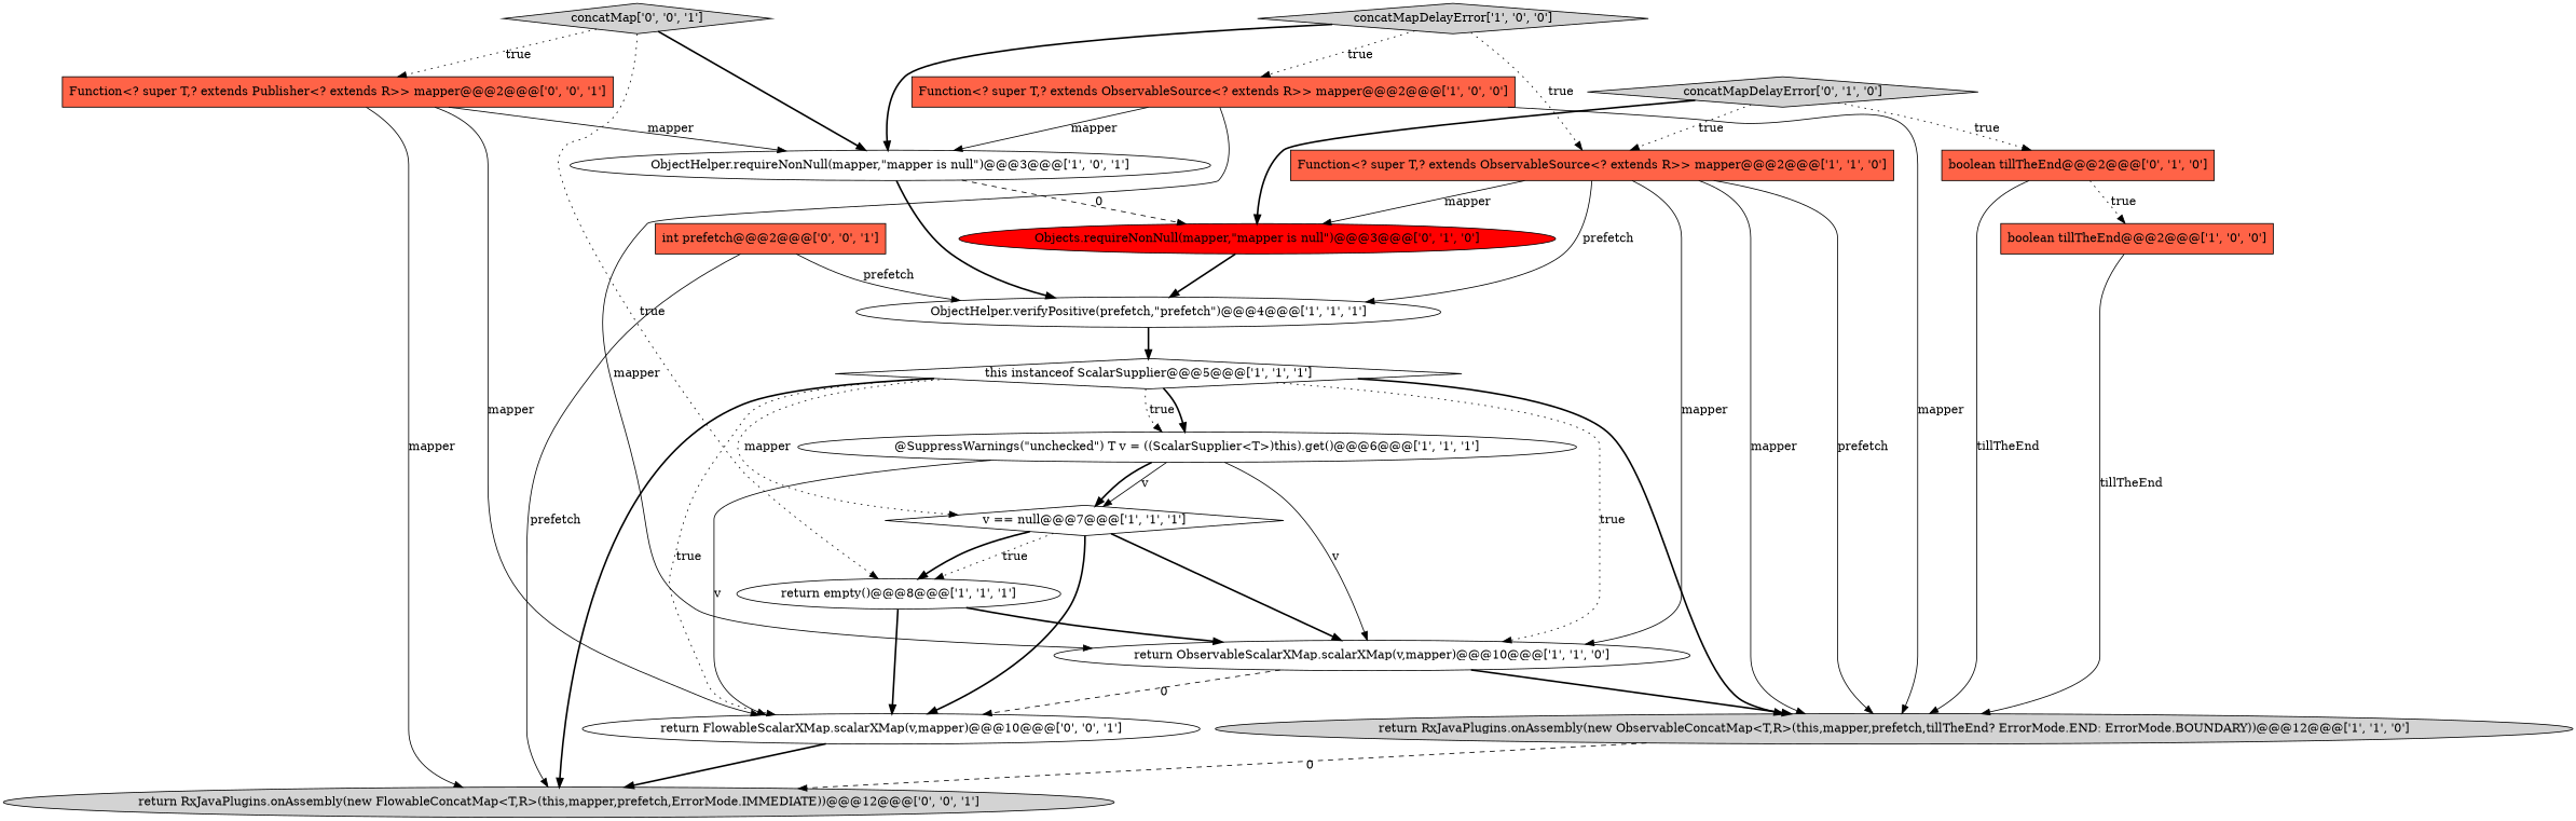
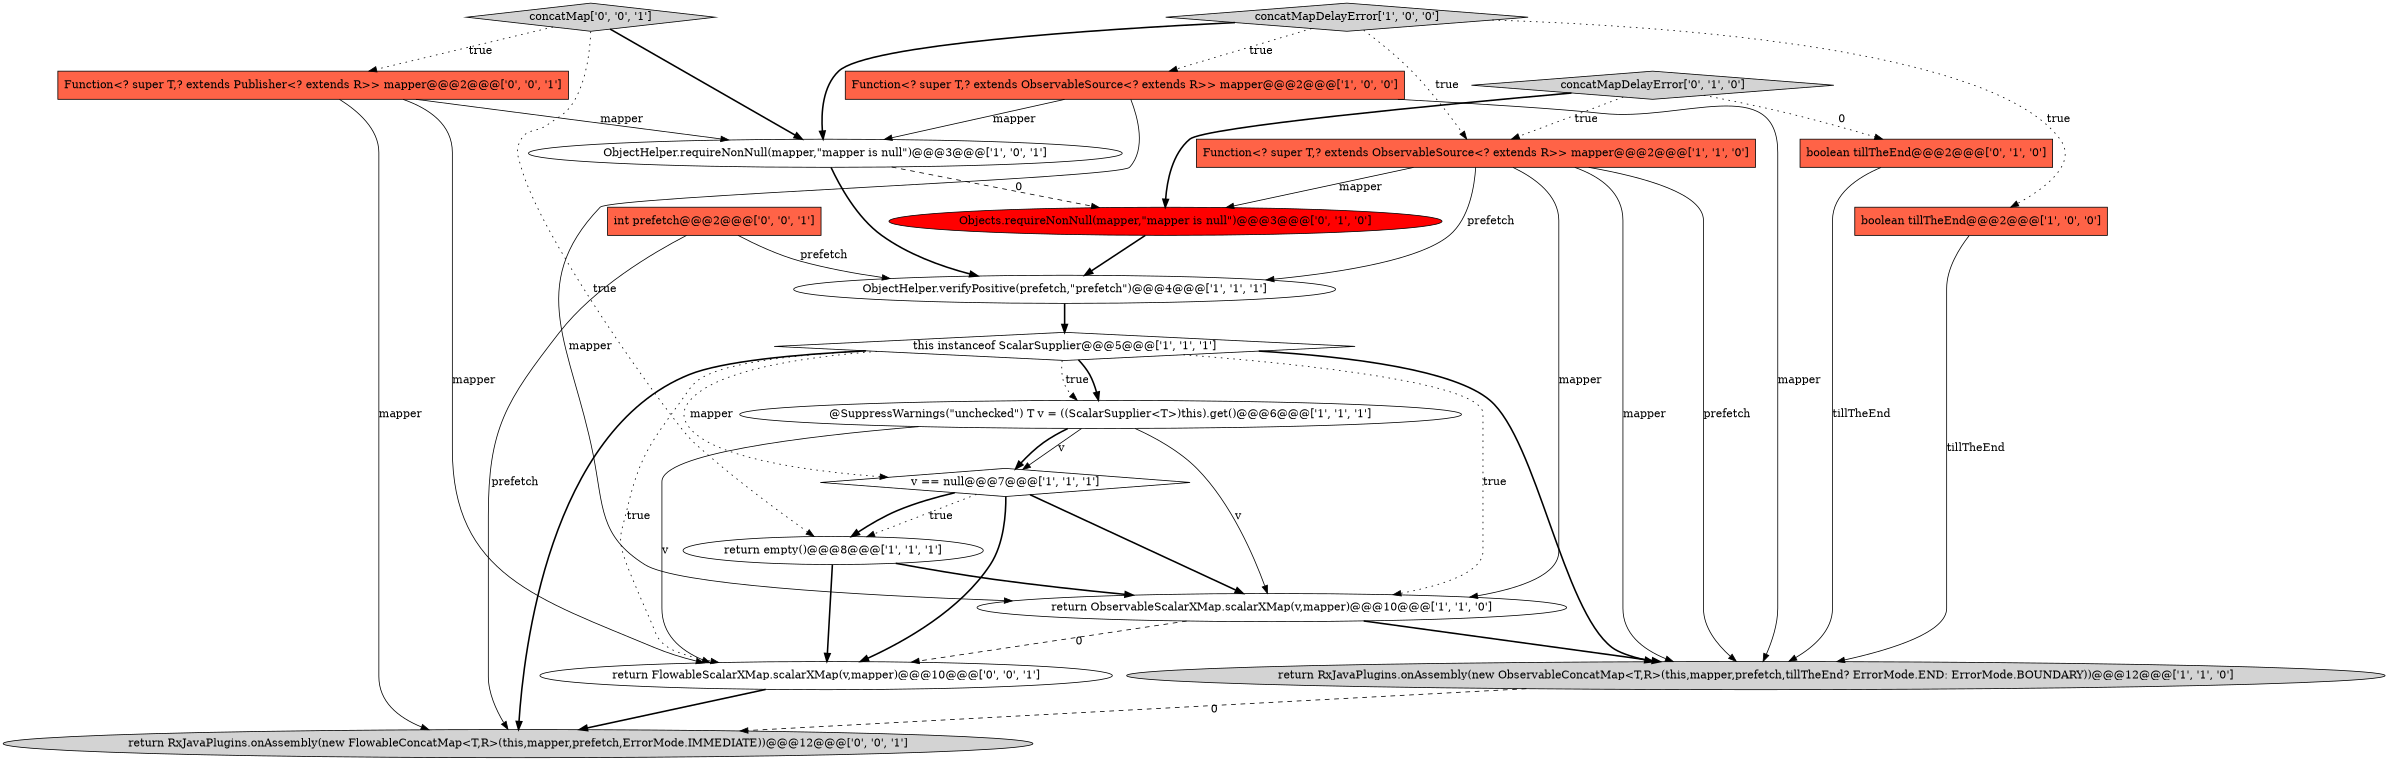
  digraph {
    node [fillcolor=white shape=ellipse style=filled]
    edge [style=solid]
    n1 [label="ObjectHelper.verifyPositive(prefetch,\"prefetch\")@@@4@@@['1', '1', '1']"]
    n2 [label="this instanceof ScalarSupplier@@@5@@@['1', '1', '1']" shape=diamond]
    n3 [fillcolor=lightgray label="return RxJavaPlugins.onAssembly(new ObservableConcatMap<T,R>(this,mapper,prefetch,tillTheEnd? ErrorMode.END: ErrorMode.BOUNDARY))@@@12@@@['1', '1', '0']"]
    n4 [fillcolor=lightgray label="return RxJavaPlugins.onAssembly(new FlowableConcatMap<T,R>(this,mapper,prefetch,ErrorMode.IMMEDIATE))@@@12@@@['0', '0', '1']"]
    n5 [label="@SuppressWarnings(\"unchecked\") T v = ((ScalarSupplier<T>)this).get()@@@6@@@['1', '1', '1']"]
    n6 [label="return ObservableScalarXMap.scalarXMap(v,mapper)@@@10@@@['1', '1', '0']"]
    n7 [label="return FlowableScalarXMap.scalarXMap(v,mapper)@@@10@@@['0', '0', '1']"]
    n8 [label="v == null@@@7@@@['1', '1', '1']" shape=diamond]
    n9 [fillcolor=tomato label="boolean tillTheEnd@@@2@@@['0', '1', '0']" shape=box]
    n10 [fillcolor=tomato label="int prefetch@@@2@@@['0', '0', '1']" shape=box]
    n11 [label="return empty()@@@8@@@['1', '1', '1']"]
    n12 [label="ObjectHelper.requireNonNull(mapper,\"mapper is null\")@@@3@@@['1', '0', '1']"]
    n13 [fillcolor=red label="Objects.requireNonNull(mapper,\"mapper is null\")@@@3@@@['0', '1', '0']"]
    n14 [fillcolor=lightgray label="concatMapDelayError['1', '0', '0']" shape=diamond]
    n15 [fillcolor=tomato label="Function<? super T,? extends ObservableSource<? extends R>> mapper@@@2@@@['1', '1', '0']" shape=box]
    n16 [fillcolor=tomato label="boolean tillTheEnd@@@2@@@['1', '0', '0']" shape=box]
    n17 [fillcolor=tomato label="Function<? super T,? extends ObservableSource<? extends R>> mapper@@@2@@@['1', '0', '0']" shape=box]
    n18 [fillcolor=lightgray label="concatMapDelayError['0', '1', '0']" shape=diamond]
    n19 [fillcolor=lightgray label="concatMap['0', '0', '1']" shape=diamond]
    n20 [fillcolor=tomato label="Function<? super T,? extends Publisher<? extends R>> mapper@@@2@@@['0', '0', '1']" shape=box]
    n1 -> n2 [style=bold]
    n2 -> n3 [style=bold]
    n2 -> n4 [style=bold]
    n2 -> n5 [label=true style=dotted]
    n2 -> n5 [style=bold]
    n2 -> n6 [label=true style=dotted]
    n2 -> n7 [label=true style=dotted]
    n2 -> n8 [label=mapper style=dotted]
    n3 -> n4 [label=0 style=dashed]
    n5 -> n6 [label=v]
    n5 -> n7 [label=v]
    n5 -> n8 [label=v]
    n5 -> n8 [style=bold]
    n6 -> n3 [style=bold]
    n6 -> n7 [label=0 style=dashed]
    n7 -> n4 [style=bold]
    n8 -> n6 [style=bold]
    n8 -> n7 [style=bold]
    n8 -> n11 [style=bold]
    n8 -> n11 [label=true style=dotted]
    n9 -> n3 [label=tillTheEnd]
    n10 -> n1 [label=prefetch]
    n10 -> n4 [label=prefetch]
    n11 -> n6 [style=bold]
    n11 -> n7 [style=bold]
    n12 -> n1 [style=bold]
    n12 -> n13 [label=0 style=dashed]
    n13 -> n1 [style=bold]
    n14 -> n12 [style=bold]
    n14 -> n15 [label=true style=dotted]
-   n9 -> n16 [label=true style=dotted]
+   n14 -> n16 [label=true style=dotted]
    n14 -> n17 [label=true style=dotted]
    n15 -> n1 [label=prefetch]
    n15 -> n3 [label=prefetch]
    n15 -> n3 [label=mapper]
    n15 -> n6 [label=mapper]
    n15 -> n13 [label=mapper]
    n16 -> n3 [label=tillTheEnd]
    n17 -> n3 [label=mapper]
    n17 -> n6 [label=mapper]
    n17 -> n12 [label=mapper]
-   n18 -> n9 [label=true style=dotted]
+   n18 -> n9 [label=0 style=dotted]
    n18 -> n13 [style=bold]
    n18 -> n15 [label=true style=dotted]
    n19 -> n11 [label=true style=dotted]
    n19 -> n12 [style=bold]
    n19 -> n20 [label=true style=dotted]
    n20 -> n4 [label=mapper]
    n20 -> n7 [label=mapper]
    n20 -> n12 [label=mapper]
  }
